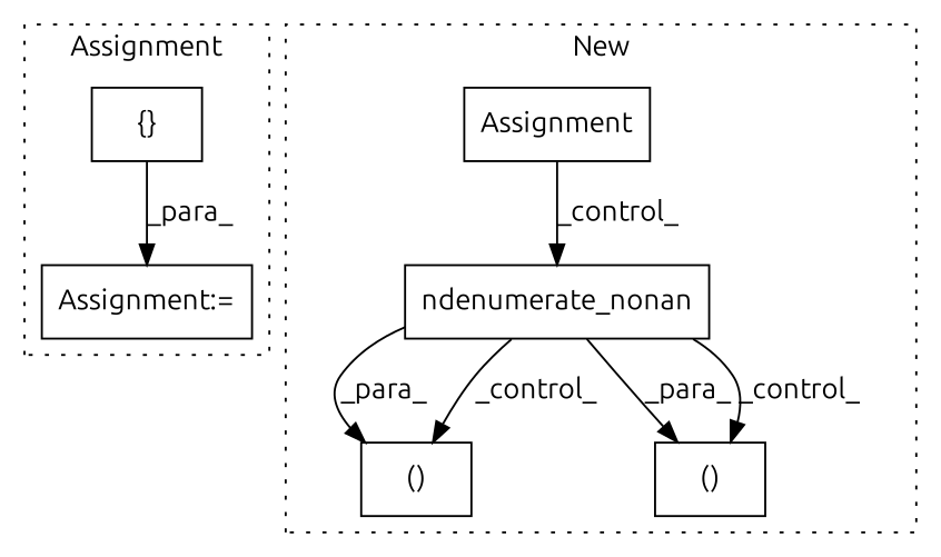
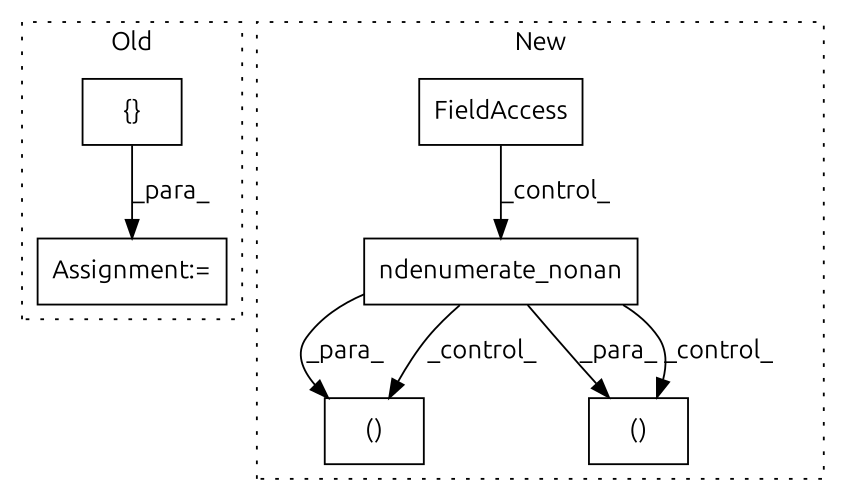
  digraph {
    fontname=Ubuntu
    node [a=106 fontname=Ubuntu l=15 shape=box]
    edge [fontname=Ubuntu]
    n1 [a=4 l=2 label="{}" s=6333]
    n2 [a=7 l=1 label="Assignment:=" s=6323]
    n3 [a=32 l="18,1" label=ndenumerate_nonan s="7717,7746"]
    n4 [label="()" s=7888]
-   n5 [a=22 l=11 label=Assignment s=7735]
+   n5 [a=22 l=11 label=FieldAccess s=7735]
    n6 [label="()" s=7826]
    subgraph cluster_1 {
-     label=Assignment
+     label=Old
      style=dotted
      n1
      n2
    }
    subgraph cluster_2 {
      label=New
      style=dotted
      n3
      n4
      n5
      n6
    }
    n1 -> n2 [label=_para_]
    n3 -> n4 [label=_para_]
    n3 -> n4 [label=_control_]
    n3 -> n6 [label=_para_]
    n3 -> n6 [label=_control_]
    n5 -> n3 [label=_control_]
  }
